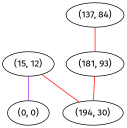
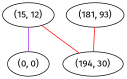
  graph {
    fontname="Fira Sans"
    node [fontname="Fira Sans"]
    edge [color=red fontname="Fira Sans" weight=1]
    "(15, 12)"
    "(0, 0)"
    "(194, 30)"
-   "(137, 84)"
    "(181, 93)"
    "(15, 12)" -- "(0, 0)" [color=purple weight=4]
    "(15, 12)" -- "(194, 30)"
-   "(137, 84)" -- "(181, 93)"
    "(181, 93)" -- "(194, 30)"
  }
